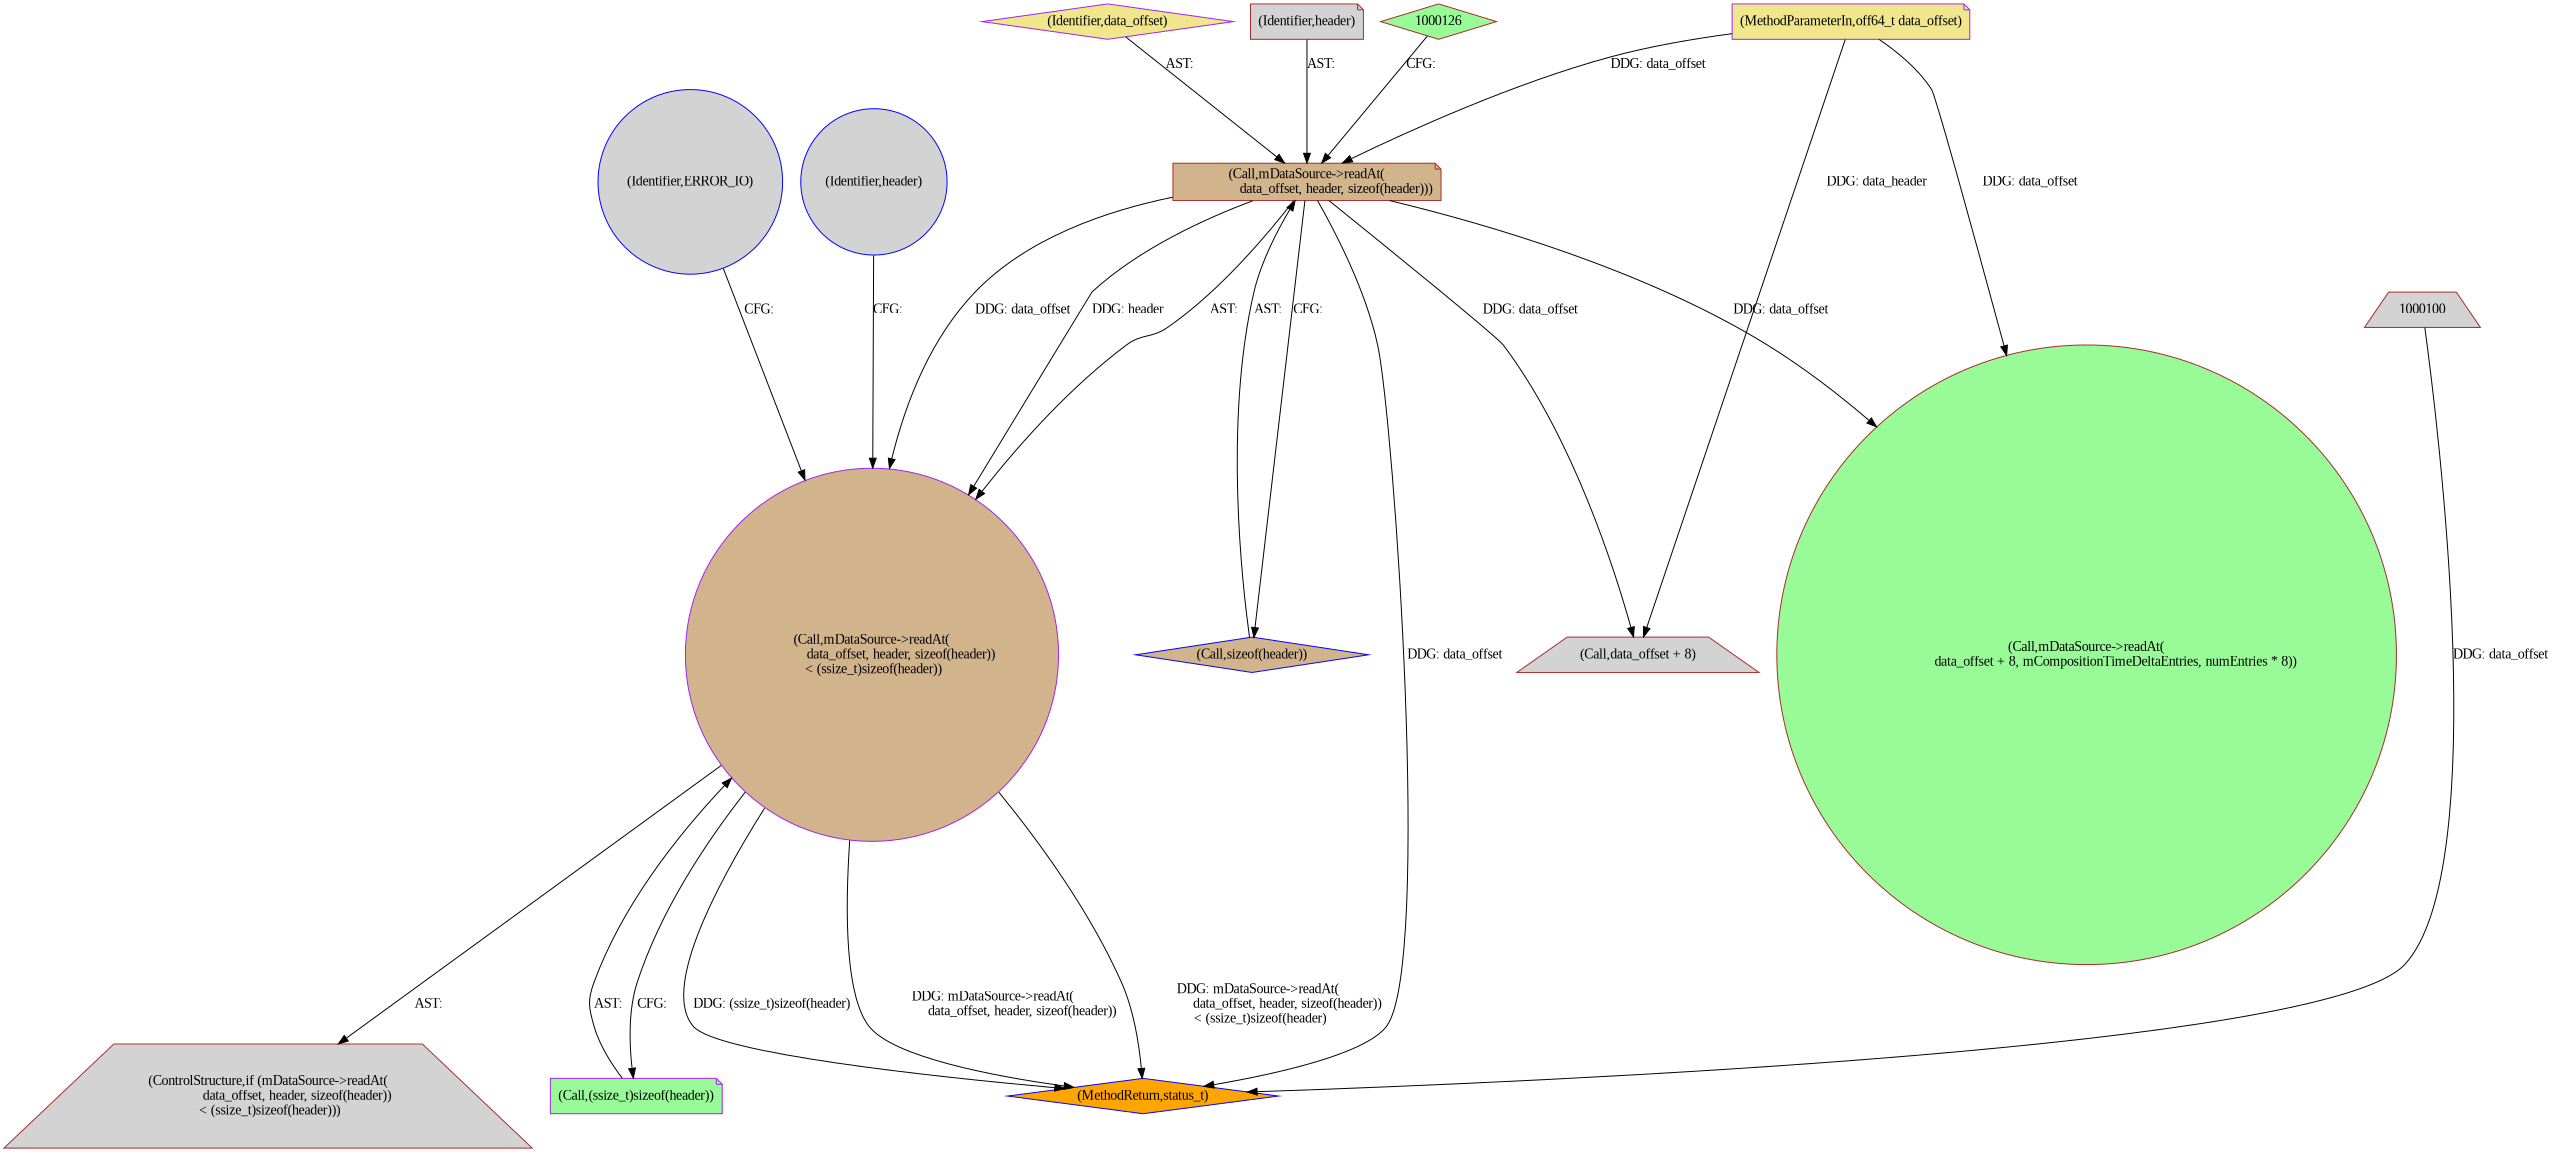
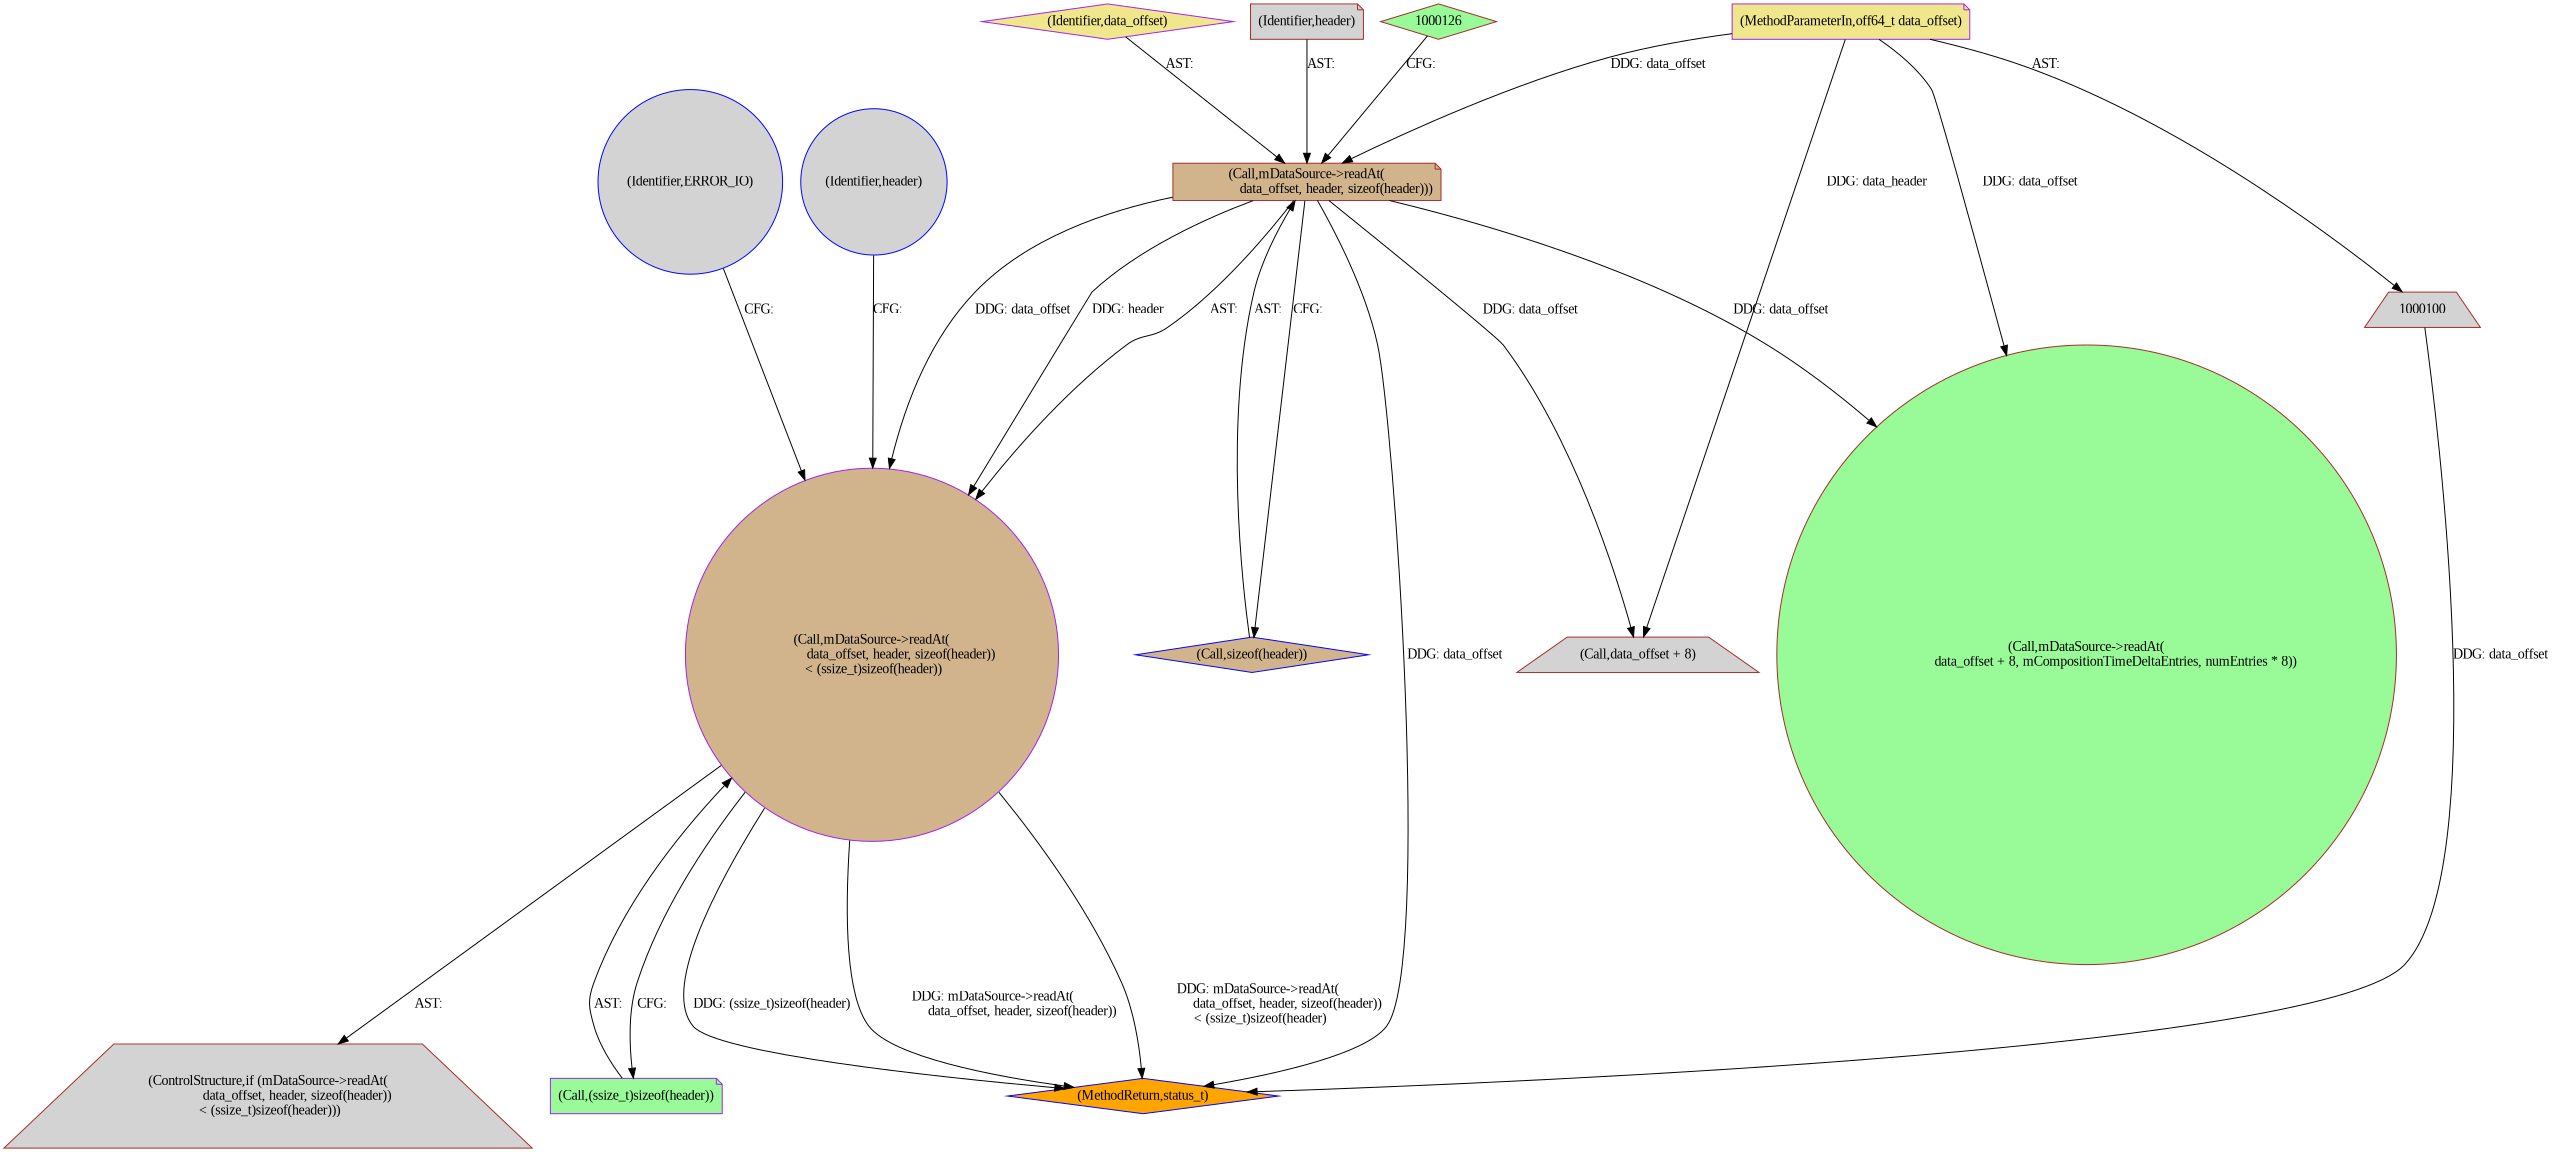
  digraph {
    fontname="Liberation Serif"
    node [color=brown fillcolor=lightgrey fontname="Liberation Serif" shape=circle style=filled]
    edge [fontname="Liberation Serif"]
    n1 [color=purple fillcolor=tan label="(Call,mDataSource->readAt(\n                data_offset, header, sizeof(header))\n < (ssize_t)sizeof(header))"]
    n2 [color=blue fillcolor=orange label="(MethodReturn,status_t)" shape=diamond]
    n3 [label="(ControlStructure,if (mDataSource->readAt(\n                data_offset, header, sizeof(header))\n < (ssize_t)sizeof(header)))" shape=trapezium]
    n4 [color=purple fillcolor=palegreen label="(Call,(ssize_t)sizeof(header))" shape=note]
    n5 [fillcolor=tan label="(Call,mDataSource->readAt(\n                data_offset, header, sizeof(header)))" shape=note]
    n6 [fillcolor=palegreen label="(Call,mDataSource->readAt(\n                data_offset + 8, mCompositionTimeDeltaEntries, numEntries * 8))"]
    n7 [label="(Call,data_offset + 8)" shape=trapezium]
    n8 [color=blue fillcolor=tan label="(Call,sizeof(header))" shape=diamond]
    n9 [color=purple fillcolor=khaki label="(MethodParameterIn,off64_t data_offset)" shape=note]
    1000100 [shape=trapezium]
    n11 [color=blue label="(Identifier,ERROR_IO)"]
    n12 [color=blue label="(Identifier,header)"]
    n13 [color=purple fillcolor=khaki label="(Identifier,data_offset)" shape=diamond]
    n14 [label="(Identifier,header)" shape=note]
    1000126 [fillcolor=palegreen shape=diamond]
    n1 -> n2 [label="DDG: mDataSource->readAt(\n                data_offset, header, sizeof(header))\n < (ssize_t)sizeof(header)"]
    n1 -> n2 [label="DDG: (ssize_t)sizeof(header)"]
    n1 -> n2 [label="DDG: mDataSource->readAt(\n                data_offset, header, sizeof(header))"]
    n1 -> n3 [label="AST: "]
    n1 -> n4 [label="CFG: "]
    n4 -> n1 [label="AST: "]
    n5 -> n1 [label="AST: "]
    n5 -> n1 [label="DDG: data_offset"]
    n5 -> n1 [label="DDG: header"]
    n5 -> n2 [label="DDG: data_offset"]
    n5 -> n6 [label="DDG: data_offset"]
    n5 -> n7 [label="DDG: data_offset"]
    n5 -> n8 [label="CFG: "]
    n8 -> n5 [label="AST: "]
    n9 -> n5 [label="DDG: data_offset"]
    n9 -> n6 [label="DDG: data_offset"]
    n9 -> n7 [label="DDG: data_header"]
+   n9 -> 1000100 [label="AST: "]
    1000100 -> n2 [label="DDG: data_offset"]
    n11 -> n1 [label="CFG: "]
    n12 -> n1 [label="CFG: "]
    n13 -> n5 [label="AST: "]
    n14 -> n5 [label="AST: "]
    1000126 -> n5 [label="CFG: "]
  }
